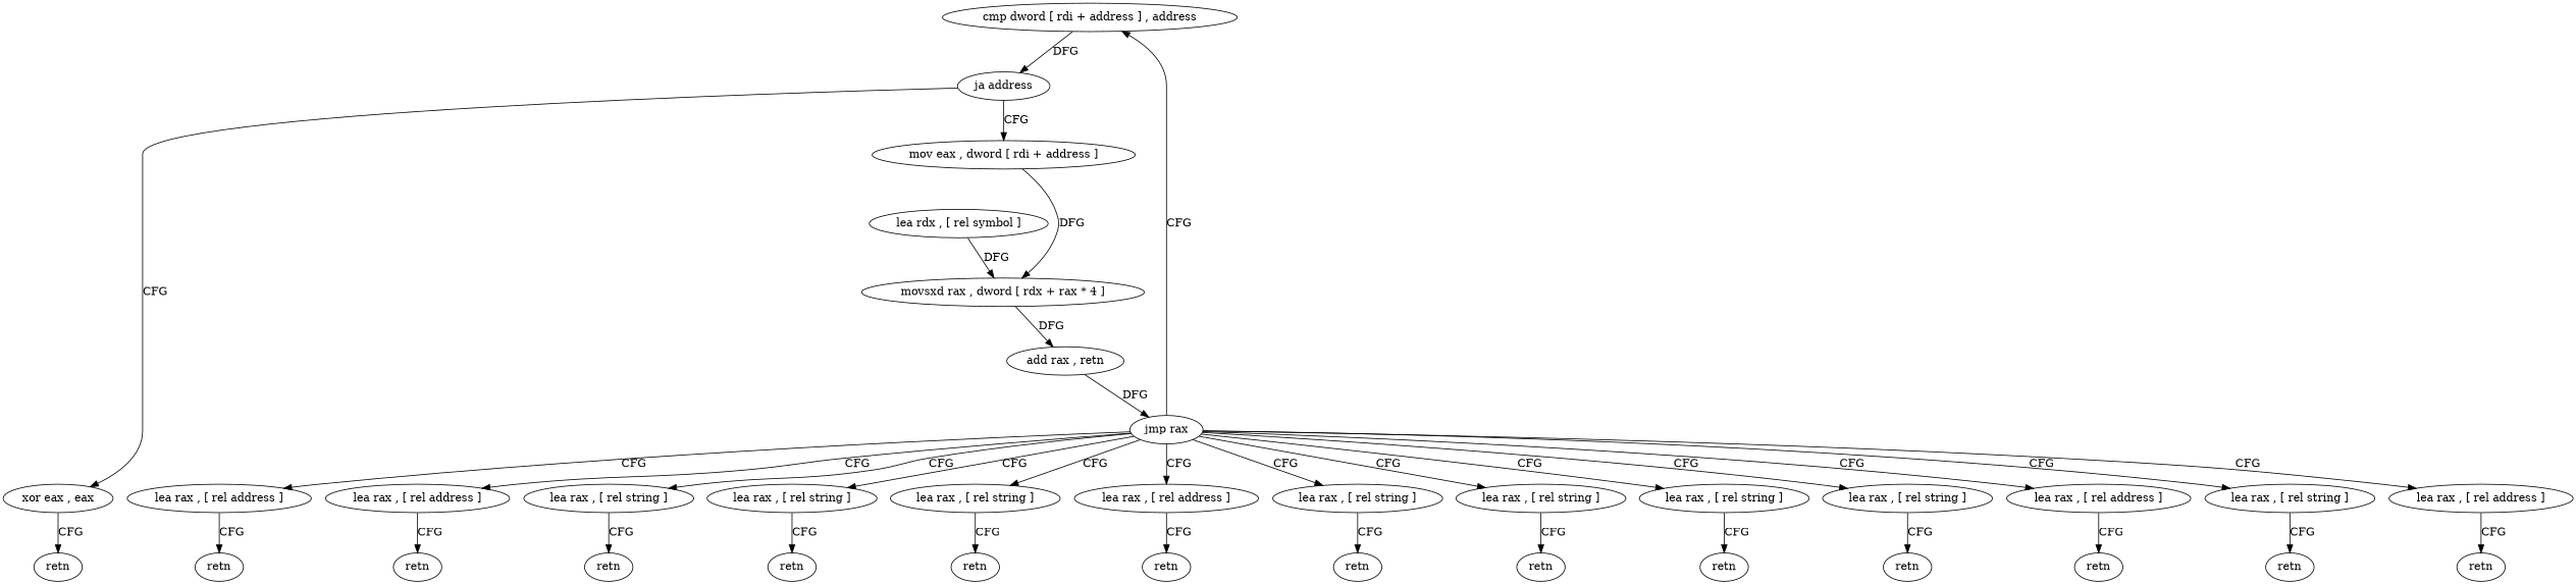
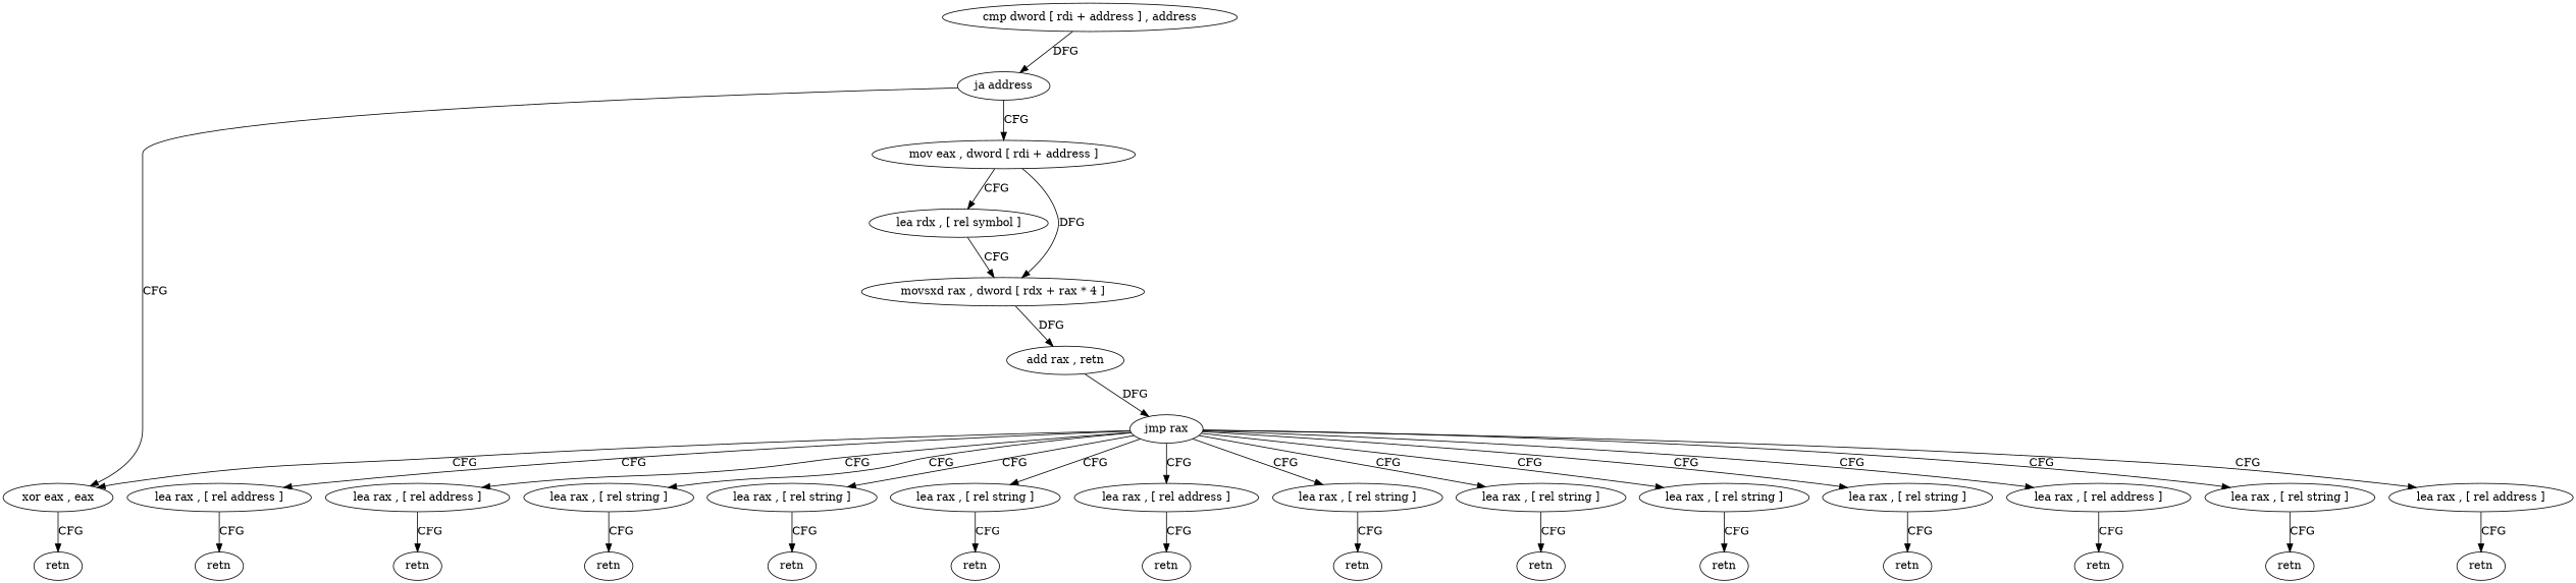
  digraph {
    n1 [label="cmp dword [ rdi + address ] , address"]
    n2 [label="ja address"]
    n3 [label="xor eax , eax"]
    n4 [label="mov eax , dword [ rdi + address ]"]
    n5 [label=retn]
    n6 [label="lea rdx , [ rel symbol ]"]
    n7 [label="movsxd rax , dword [ rdx + rax * 4 ]"]
    n8 [label="add rax , retn"]
    n9 [label="jmp rax"]
    n10 [label="lea rax , [ rel address ]"]
    n11 [label="lea rax , [ rel address ]"]
    n12 [label="lea rax , [ rel string ]"]
    n13 [label="lea rax , [ rel string ]"]
    n14 [label="lea rax , [ rel string ]"]
    n15 [label="lea rax , [ rel address ]"]
    n16 [label="lea rax , [ rel string ]"]
    n17 [label="lea rax , [ rel string ]"]
    n18 [label="lea rax , [ rel string ]"]
    n19 [label="lea rax , [ rel string ]"]
    n20 [label="lea rax , [ rel address ]"]
    n21 [label="lea rax , [ rel string ]"]
    n22 [label="lea rax , [ rel address ]"]
    n23 [label=retn]
    n24 [label=retn]
    n25 [label=retn]
    n26 [label=retn]
    n27 [label=retn]
    n28 [label=retn]
    n29 [label=retn]
    n30 [label=retn]
    n31 [label=retn]
    n32 [label=retn]
    n33 [label=retn]
    n34 [label=retn]
    n35 [label=retn]
    n1 -> n2 [label=DFG]
    n2 -> n3 [label=CFG]
    n2 -> n4 [label=CFG]
    n3 -> n5 [label=CFG]
+   n4 -> n6 [label=CFG]
    n4 -> n7 [label=DFG]
-   n6 -> n7 [label=DFG]
+   n6 -> n7 [label=CFG]
    n7 -> n8 [label=DFG]
    n8 -> n9 [label=DFG]
-   n9 -> n1 [label=CFG]
+   n9 -> n3 [label=CFG]
    n9 -> n10 [label=CFG]
    n9 -> n11 [label=CFG]
    n9 -> n12 [label=CFG]
    n9 -> n13 [label=CFG]
    n9 -> n14 [label=CFG]
    n9 -> n15 [label=CFG]
    n9 -> n16 [label=CFG]
    n9 -> n17 [label=CFG]
    n9 -> n18 [label=CFG]
    n9 -> n19 [label=CFG]
    n9 -> n20 [label=CFG]
    n9 -> n21 [label=CFG]
    n9 -> n22 [label=CFG]
    n10 -> n23 [label=CFG]
    n11 -> n24 [label=CFG]
    n12 -> n25 [label=CFG]
    n13 -> n26 [label=CFG]
    n14 -> n27 [label=CFG]
    n15 -> n28 [label=CFG]
    n16 -> n29 [label=CFG]
    n17 -> n30 [label=CFG]
    n18 -> n31 [label=CFG]
    n19 -> n32 [label=CFG]
    n20 -> n33 [label=CFG]
    n21 -> n34 [label=CFG]
    n22 -> n35 [label=CFG]
  }
